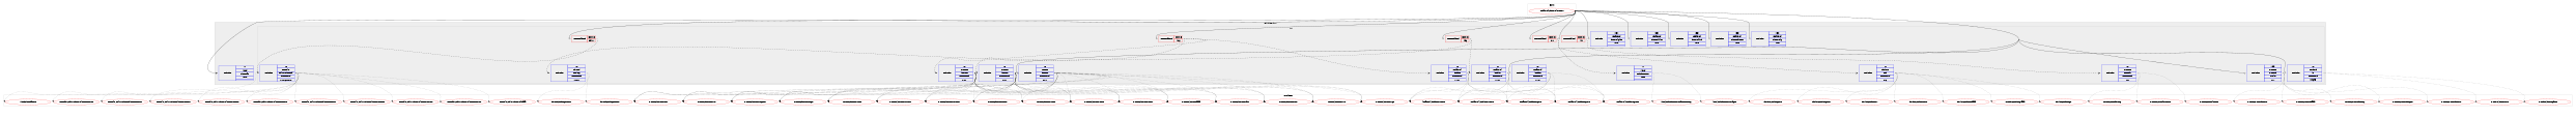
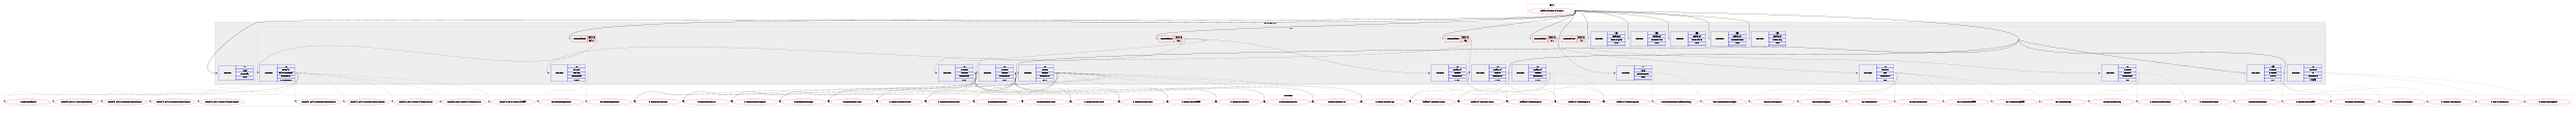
  digraph {
    compound=true
    concentrate=true
    fontname=Helvetica
    fontsize=10
    newrank=true
    rankdir=TB
    ranksep=1.5
    node [color=red fontname=Helvetica fontsize=10]
    edge [arrowhead=vee headport=w style=dotted tailport=e weight=100]
    n1 [label="net-firewall/shorewall-5.1.12.4" width=4]
    n2 [color=blue label=<<TABLE BORDER="0" CELLBORDER="1" CELLSPACING="0" CELLPADDING="4" WIDTH="220"><TR><TD ROWSPAN="6" CELLPADDING="30">pack_dep</TD></TR><TR><TD WIDTH="110">no</TD></TR><TR><TD>virtual</TD></TR><TR><TD>pkgconfig</TD></TR><TR><TD>none</TD></TR><TR><TD></TD></TR></TABLE>> shape=none]
    n3 [color=blue label=<<TABLE BORDER="0" CELLBORDER="1" CELLSPACING="0" CELLPADDING="4" WIDTH="220"><TR><TD ROWSPAN="6" CELLPADDING="30">pack_dep</TD></TR><TR><TD WIDTH="110">no</TD></TR><TR><TD>sys-apps</TD></TR><TR><TD>coreutils</TD></TR><TR><TD>greaterequal</TD></TR><TR><TD>8.20</TD></TR></TABLE>> shape=none]
    n4 [label=<<TABLE BORDER="0" CELLBORDER="1" CELLSPACING="0" CELLPADDING="4"><TR><TD ROWSPAN="3" CELLPADDING="10">use_conditional</TD></TR><TR><TD>positive</TD></TR><TR><TD>init</TD></TR></TABLE>> shape=none]
    n5 [color=blue label=<<TABLE BORDER="0" CELLBORDER="1" CELLSPACING="0" CELLPADDING="4" WIDTH="220"><TR><TD ROWSPAN="6" CELLPADDING="30">pack_dep</TD></TR><TR><TD WIDTH="110">no</TD></TR><TR><TD>dev-lang</TD></TR><TR><TD>perl</TD></TR><TR><TD>greaterequal</TD></TR><TR><TD>5.16</TD></TR></TABLE>> shape=none]
    n6 [color=blue label=<<TABLE BORDER="0" CELLBORDER="1" CELLSPACING="0" CELLPADDING="4" WIDTH="220"><TR><TD ROWSPAN="6" CELLPADDING="30">pack_dep</TD></TR><TR><TD WIDTH="110">no</TD></TR><TR><TD>virtual</TD></TR><TR><TD>perl-Digest-SHA</TD></TR><TR><TD>none</TD></TR><TR><TD></TD></TR></TABLE>> shape=none]
    n7 [label=<<TABLE BORDER="0" CELLBORDER="1" CELLSPACING="0" CELLPADDING="4"><TR><TD ROWSPAN="3" CELLPADDING="10">use_conditional</TD></TR><TR><TD>positive</TD></TR><TR><TD>ipv4</TD></TR></TABLE>> shape=none]
    n8 [color=blue label=<<TABLE BORDER="0" CELLBORDER="1" CELLSPACING="0" CELLPADDING="4" WIDTH="220"><TR><TD ROWSPAN="6" CELLPADDING="30">pack_dep</TD></TR><TR><TD WIDTH="110">no</TD></TR><TR><TD>net-firewall</TD></TR><TR><TD>iptables</TD></TR><TR><TD>greaterequal</TD></TR><TR><TD>1.4.20</TD></TR></TABLE>> shape=none]
    n9 [color=blue label=<<TABLE BORDER="0" CELLBORDER="1" CELLSPACING="0" CELLPADDING="4" WIDTH="220"><TR><TD ROWSPAN="6" CELLPADDING="30">pack_dep</TD></TR><TR><TD WIDTH="110">no</TD></TR><TR><TD>sys-apps</TD></TR><TR><TD>iproute2</TD></TR><TR><TD>greaterequal</TD></TR><TR><TD>3.8.0</TD></TR></TABLE>> shape=none]
    n10 [label=<<TABLE BORDER="0" CELLBORDER="1" CELLSPACING="0" CELLPADDING="4"><TR><TD ROWSPAN="3" CELLPADDING="10">use_conditional</TD></TR><TR><TD>positive</TD></TR><TR><TD>lite6</TD></TR></TABLE>> shape=none]
    n11 [color=blue label=<<TABLE BORDER="0" CELLBORDER="1" CELLSPACING="0" CELLPADDING="4" WIDTH="220"><TR><TD ROWSPAN="6" CELLPADDING="30">pack_dep</TD></TR><TR><TD WIDTH="110">no</TD></TR><TR><TD>dev-perl</TD></TR><TR><TD>Socket6</TD></TR><TR><TD>greaterequal</TD></TR><TR><TD>0.230.0</TD></TR></TABLE>> shape=none]
    n12 [color=blue label=<<TABLE BORDER="0" CELLBORDER="1" CELLSPACING="0" CELLPADDING="4" WIDTH="220"><TR><TD ROWSPAN="6" CELLPADDING="30">pack_dep</TD></TR><TR><TD WIDTH="110">no</TD></TR><TR><TD>net-firewall</TD></TR><TR><TD>iptables</TD></TR><TR><TD>greaterequal</TD></TR><TR><TD>1.4.20</TD></TR></TABLE>> shape=none]
    n13 [color=blue label=<<TABLE BORDER="0" CELLBORDER="1" CELLSPACING="0" CELLPADDING="4" WIDTH="220"><TR><TD ROWSPAN="6" CELLPADDING="30">pack_dep</TD></TR><TR><TD WIDTH="110">no</TD></TR><TR><TD>sys-apps</TD></TR><TR><TD>iproute2</TD></TR><TR><TD>greaterequal</TD></TR><TR><TD>3.8.0</TD></TR></TABLE>> shape=none]
    n14 [label=<<TABLE BORDER="0" CELLBORDER="1" CELLSPACING="0" CELLPADDING="4"><TR><TD ROWSPAN="3" CELLPADDING="10">use_conditional</TD></TR><TR><TD>positive</TD></TR><TR><TD>ipv6</TD></TR></TABLE>> shape=none]
    n15 [color=blue label=<<TABLE BORDER="0" CELLBORDER="1" CELLSPACING="0" CELLPADDING="4" WIDTH="220"><TR><TD ROWSPAN="6" CELLPADDING="30">pack_dep</TD></TR><TR><TD WIDTH="110">no</TD></TR><TR><TD>net-firewall</TD></TR><TR><TD>iptables</TD></TR><TR><TD>greaterequal</TD></TR><TR><TD>1.4.20</TD></TR></TABLE>> shape=none]
    n16 [color=blue label=<<TABLE BORDER="0" CELLBORDER="1" CELLSPACING="0" CELLPADDING="4" WIDTH="220"><TR><TD ROWSPAN="6" CELLPADDING="30">pack_dep</TD></TR><TR><TD WIDTH="110">no</TD></TR><TR><TD>sec-policy</TD></TR><TR><TD>selinux-shorewall</TD></TR><TR><TD>greaterequal</TD></TR><TR><TD>2.20161023-r3</TD></TR></TABLE>> shape=none]
    n17 [label=<<TABLE BORDER="0" CELLBORDER="1" CELLSPACING="0" CELLPADDING="4"><TR><TD ROWSPAN="3" CELLPADDING="10">use_conditional</TD></TR><TR><TD>positive</TD></TR><TR><TD>selinux</TD></TR></TABLE>> shape=none]
    n18 [color=blue label=<<TABLE BORDER="0" CELLBORDER="1" CELLSPACING="0" CELLPADDING="4" WIDTH="220"><TR><TD ROWSPAN="6" CELLPADDING="30">pack_dep</TD></TR><TR><TD WIDTH="110">weak</TD></TR><TR><TD>net-firewall</TD></TR><TR><TD>shorewall6</TD></TR><TR><TD>none</TD></TR><TR><TD></TD></TR></TABLE>> shape=none]
    n19 [color=blue label=<<TABLE BORDER="0" CELLBORDER="1" CELLSPACING="0" CELLPADDING="4" WIDTH="220"><TR><TD ROWSPAN="6" CELLPADDING="30">pack_dep</TD></TR><TR><TD WIDTH="110">no</TD></TR><TR><TD>sys-apps</TD></TR><TR><TD>iproute2</TD></TR><TR><TD>greaterequal</TD></TR><TR><TD>3.8.0</TD></TR></TABLE>> shape=none]
    n20 [color=blue label=<<TABLE BORDER="0" CELLBORDER="1" CELLSPACING="0" CELLPADDING="4" WIDTH="220"><TR><TD ROWSPAN="6" CELLPADDING="30">pack_dep</TD></TR><TR><TD WIDTH="110">no</TD></TR><TR><TD>sys-devel</TD></TR><TR><TD>bc</TD></TR><TR><TD>greaterequal</TD></TR><TR><TD>1.06.95</TD></TR></TABLE>> shape=none]
    n21 [color=blue label=<<TABLE BORDER="0" CELLBORDER="1" CELLSPACING="0" CELLPADDING="4" WIDTH="220"><TR><TD ROWSPAN="6" CELLPADDING="30">pack_dep</TD></TR><TR><TD WIDTH="110">weak</TD></TR><TR><TD>net-firewall</TD></TR><TR><TD>shorewall-core</TD></TR><TR><TD>none</TD></TR><TR><TD></TD></TR></TABLE>> shape=none]
    n22 [color=blue label=<<TABLE BORDER="0" CELLBORDER="1" CELLSPACING="0" CELLPADDING="4" WIDTH="220"><TR><TD ROWSPAN="6" CELLPADDING="30">pack_dep</TD></TR><TR><TD WIDTH="110">weak</TD></TR><TR><TD>net-firewall</TD></TR><TR><TD>shorewall-init</TD></TR><TR><TD>none</TD></TR><TR><TD></TD></TR></TABLE>> shape=none]
    n23 [color=blue label=<<TABLE BORDER="0" CELLBORDER="1" CELLSPACING="0" CELLPADDING="4" WIDTH="220"><TR><TD ROWSPAN="6" CELLPADDING="30">pack_dep</TD></TR><TR><TD WIDTH="110">weak</TD></TR><TR><TD>net-firewall</TD></TR><TR><TD>shorewall-lite</TD></TR><TR><TD>none</TD></TR><TR><TD></TD></TR></TABLE>> shape=none]
    n24 [color=blue label=<<TABLE BORDER="0" CELLBORDER="1" CELLSPACING="0" CELLPADDING="4" WIDTH="220"><TR><TD ROWSPAN="6" CELLPADDING="30">pack_dep</TD></TR><TR><TD WIDTH="110">weak</TD></TR><TR><TD>net-firewall</TD></TR><TR><TD>shorewall6-lite</TD></TR><TR><TD>none</TD></TR><TR><TD></TD></TR></TABLE>> shape=none]
    n25 [color=blue label=<<TABLE BORDER="0" CELLBORDER="1" CELLSPACING="0" CELLPADDING="4" WIDTH="220"><TR><TD ROWSPAN="6" CELLPADDING="30">pack_dep</TD></TR><TR><TD WIDTH="110">weak</TD></TR><TR><TD>sys-apps</TD></TR><TR><TD>systemd</TD></TR><TR><TD>smaller</TD></TR><TR><TD>214</TD></TR></TABLE>> shape=none]
    n26 [label="virtual/pkgconfig-0-r1" width=4]
    n27 [label="sys-apps/coreutils-8.26" width=4]
    n28 [label="sys-apps/coreutils-8.28" width=4]
    n29 [label="sys-apps/coreutils-8.28-r1" width=4]
    n30 [label="dev-lang/perl-5.24.3-r1" width=4]
    n31 [label="dev-lang/perl-5.24.4" width=4]
    n32 [label="dev-lang/perl-5.26.1-r1" width=4]
    n33 [label="dev-lang/perl-5.26.1-r0" width=4]
    n34 [label="dev-lang/perl-5.26.2" width=4]
-   n35 [label="none-lang/perl-5.26.9999" width=4]
+   n35 [label="dev-lang/perl-5.26.9999" width=4]
    n36 [label="dev-lang/perl-5.28.9999" width=4]
    n37 [label="virtual/perl-Digest-SHA-5.950.100_rc-r6" width=4]
    n38 [label="virtual/perl-Digest-SHA-5.960.0" width=4]
    n39 [label="dev-perl/Socket6-0.270.0" width=4]
    n40 [label="dev-perl/Socket6-0.280.0" width=4]
    n41 [label="net-firewall/iptables-1.4.21-r1" width=4]
    n42 [label="lite-firewall/iptables-1.4.21-r5" width=4]
    n43 [label="net-firewall/iptables-1.6.1-r3" width=4]
    n44 [label="net-firewall/iptables-1.6.2-r1" width=4]
    n45 [label="net-firewall/iptables-1.6.2-r8" width=4]
    n46 [label="sys-apps/iproute2-4.10.0" width=4]
    n47 [label="sys-apps/iproute2-4.11.0" width=4]
    n48 [label="sys-apps/iproute2-4.12.0" width=4]
    n49 [label="sys-apps/iproute2-4.13.0" width=4]
    n50 [label="sys-apps/iproute2-4.14.1-r2" width=4]
    n51 [label="sys-apps/iproute2-4.14.1-r4" width=4]
    n52 [label="sys-apps/iproute2-4.15.0" width=4]
    n53 [label="sys-apps/iproute2-4.16.0" width=4]
    n54 [label="sys-apps/iproute2-4.16.0-r1" width=4]
    n55 [label="sys-apps/iproute5-4.4.0" width=4]
    n56 [label="sys-apps/iproute2-4.5.0" width=4]
    n57 [label="sys-apps/iproute2-4.6.0" width=4]
    n58 [label="sys-apps/iproute2-4.7.0" width=4]
    n59 [label="sys-apps/iproute2-4.8.0" width=4]
    n60 [label="sys-apps/iproute2-4.9.0" width=4]
    n61 [label="sys-apps/iproute2-9999" width=4]
    n62 [label="sec-policy/selinux-shorewall-2.20170204-r1" width=4]
    n63 [label="sec-policy/selinux-shorewall-2.20170204-r2" width=4]
    n64 [label="sec-policy/selinux-shorewall-2.20170204-r3" width=4]
    n65 [label="sec-policy/selinux-shorewall-2.20170204-r4" width=4]
-   n66 [label="sec-policy/selinux-shorewall-2.20170805-r2" width=4]
    n67 [label="sec-policy/selinux-shorewall-2.20170805-r3" width=4]
    n68 [label="sec-policy/selinux-shorewall-2.20170805-r4" width=4]
    n69 [label="sec-policy/selinux-shorewall-2.20180114-r4" width=4]
-   n70 [label="sec-policy/selinux-shorewall-2.20180114-r2" width=4]
+   n70 [label="sec-policy/selinux-virtual-2.20180114-r2" width=4]
    n71 [label="sec-policy/selinux-shorewall-9999" width=4]
    n72 [label="sys-devel/bc-1.06.95-r2" width=4]
    n73 [label="sys-devel/bc-1.07.1-r1" width=4]
-   n74 [label="sys-apps/systemd-238-r2" width=4]
+   n74 [label="sys-sec/systemd-238-r2" width=4]
    n75 [label="sys-apps/systemd-238-r4" width=4]
    n76 [label="sys-apps/systemd-236-r5" width=4]
    n77 [label="sys-apps/systemd-238-r6" width=4]
    n78 [label="sys-apps/systemd-9999" width=4]
    subgraph cluster_1 {
      color=gray
      label=<<i>ebuild</i>>
      rank=same
      n1
    }
    subgraph cluster_2 {
      color=gray
      label=<<i>dependencies</i>>
      subgraph cluster_3 {
        color=gray
        fillcolor="#eeeeee"
        label=<<i>compile</i>>
        style=filled
        subgraph sub_4 {
          color=gray
          fillcolor="#eeeeee"
          label=<<i>compile</i>>
          style=filled
          n2
        }
      }
      subgraph cluster_5 {
        color=gray
        fillcolor="#eeeeee"
        label=<<i>compile and run</i>>
        style=filled
      }
      subgraph cluster_6 {
        color=gray
        fillcolor="#eeeeee"
        label=<<i>run</i>>
        style=filled
        subgraph sub_7 {
          color=gray
          fillcolor="#eeeeee"
          label=<<i>run</i>>
          style=filled
          n4
          subgraph sub_8 {
            color=gray
            fillcolor="#eeeeee"
            label=<<i>run</i>>
            style=filled
            n3
          }
        }
        subgraph sub_9 {
          color=gray
          fillcolor="#eeeeee"
          label=<<i>run</i>>
          style=filled
          n7
          subgraph sub_10 {
            color=gray
            fillcolor="#eeeeee"
            label=<<i>run</i>>
            style=filled
            n5
          }
          subgraph sub_11 {
            color=gray
            fillcolor="#eeeeee"
            label=<<i>run</i>>
            style=filled
            n6
          }
        }
        subgraph sub_12 {
          color=gray
          fillcolor="#eeeeee"
          label=<<i>run</i>>
          style=filled
          n10
          subgraph sub_13 {
            color=gray
            fillcolor="#eeeeee"
            label=<<i>run</i>>
            style=filled
            n8
          }
          subgraph sub_14 {
            color=gray
            fillcolor="#eeeeee"
            label=<<i>run</i>>
            style=filled
            n9
          }
        }
        subgraph sub_15 {
          color=gray
          fillcolor="#eeeeee"
          label=<<i>run</i>>
          style=filled
          n14
          subgraph sub_16 {
            color=gray
            fillcolor="#eeeeee"
            label=<<i>run</i>>
            style=filled
            n11
          }
          subgraph sub_17 {
            color=gray
            fillcolor="#eeeeee"
            label=<<i>run</i>>
            style=filled
            n12
          }
          subgraph sub_18 {
            color=gray
            fillcolor="#eeeeee"
            label=<<i>run</i>>
            style=filled
            n13
          }
        }
        subgraph sub_19 {
          color=gray
          fillcolor="#eeeeee"
          label=<<i>run</i>>
          style=filled
          n15
        }
        subgraph sub_20 {
          color=gray
          fillcolor="#eeeeee"
          label=<<i>run</i>>
          style=filled
          n17
          subgraph sub_21 {
            color=gray
            fillcolor="#eeeeee"
            label=<<i>run</i>>
            style=filled
            n16
          }
        }
        subgraph sub_22 {
          color=gray
          fillcolor="#eeeeee"
          label=<<i>run</i>>
          style=filled
          n18
        }
        subgraph sub_23 {
          color=gray
          fillcolor="#eeeeee"
          label=<<i>run</i>>
          style=filled
          n19
        }
        subgraph sub_24 {
          color=gray
          fillcolor="#eeeeee"
          label=<<i>run</i>>
          style=filled
          n20
        }
        subgraph sub_25 {
          color=gray
          fillcolor="#eeeeee"
          label=<<i>run</i>>
          style=filled
          n21
        }
        subgraph sub_26 {
          color=gray
          fillcolor="#eeeeee"
          label=<<i>run</i>>
          style=filled
          n22
        }
        subgraph sub_27 {
          color=gray
          fillcolor="#eeeeee"
          label=<<i>run</i>>
          style=filled
          n23
        }
        subgraph sub_28 {
          color=gray
          fillcolor="#eeeeee"
          label=<<i>run</i>>
          style=filled
          n24
        }
        subgraph sub_29 {
          color=gray
          fillcolor="#eeeeee"
          label=<<i>run</i>>
          style=filled
          n25
        }
      }
    }
    subgraph cluster_30 {
      color=gray
      label=<<i>candidates</i>>
      rank=same
      subgraph sub_31 {
        color=black
        label=<<i>candidates</i>>
        nodesep=1
        rank=same
        n26
      }
      subgraph sub_32 {
        color=black
        label=<<i>candidates</i>>
        nodesep=1
        rank=same
        n27
        n28
        n29
      }
      subgraph sub_33 {
        color=black
        label=<<i>candidates</i>>
        nodesep=1
        rank=same
        n30
        n31
        n32
        n33
        n34
        n35
        n36
      }
      subgraph sub_34 {
        color=black
        label=<<i>candidates</i>>
        nodesep=1
        rank=same
        n37
        n38
      }
      subgraph sub_35 {
        color=black
        label=<<i>candidates</i>>
        nodesep=1
        rank=same
        n39
        n40
      }
      subgraph sub_36 {
        color=black
        label=<<i>candidates</i>>
        nodesep=1
        rank=same
        n41
        n42
        n43
        n44
        n45
      }
      subgraph sub_37 {
        color=black
        label=<<i>candidates</i>>
        nodesep=1
        rank=same
        n46
        n47
        n48
        n49
        n50
        n51
        n52
        n53
        n54
        n55
        n56
        n57
        n58
        n59
        n60
        n61
      }
      subgraph sub_38 {
        color=black
        label=<<i>candidates</i>>
        nodesep=1
        rank=same
        n41
        n42
        n43
        n44
        n45
      }
      subgraph sub_39 {
        color=black
        label=<<i>candidates</i>>
        nodesep=1
        rank=same
        n46
        n47
        n48
        n49
        n50
        n51
        n52
        n53
        n54
        n55
        n56
        n57
        n58
        n59
        n60
        n61
      }
      subgraph sub_40 {
        color=black
        label=<<i>candidates</i>>
        nodesep=1
        rank=same
        n62
        n63
        n64
        n65
-       n66
        n67
        n68
        n69
        n70
        n71
      }
      subgraph sub_41 {
        color=black
        label=<<i>candidates</i>>
        nodesep=1
        rank=same
      }
      subgraph sub_42 {
        color=black
        label=<<i>candidates</i>>
        nodesep=1
        rank=same
      }
      subgraph sub_43 {
        color=black
        label=<<i>candidates</i>>
        nodesep=1
        rank=same
        n41
        n42
        n43
        n44
        n45
      }
      subgraph sub_44 {
        color=black
        label=<<i>candidates</i>>
        nodesep=1
        rank=same
        n46
        n47
        n48
        n49
        n50
        n51
        n52
        n53
        n54
        n55
        n56
        n57
        n58
        n59
        n60
        n61
      }
      subgraph sub_45 {
        color=black
        label=<<i>candidates</i>>
        nodesep=1
        rank=same
        n72
        n73
      }
      subgraph sub_46 {
        color=black
        label=<<i>candidates</i>>
        nodesep=1
        rank=same
      }
      subgraph sub_47 {
        color=black
        label=<<i>candidates</i>>
        nodesep=1
        rank=same
      }
      subgraph sub_48 {
        color=black
        label=<<i>candidates</i>>
        nodesep=1
        rank=same
      }
      subgraph sub_49 {
        color=black
        label=<<i>candidates</i>>
        nodesep=1
        rank=same
        n74
        n75
        n76
        n77
        n78
      }
    }
    n1 -> n2 [style=solid weight=20]
    n1 -> n4 [arrowhead=odot style=solid weight=20]
    n1 -> n7 [arrowhead=odot style=solid weight=20]
    n1 -> n10 [arrowhead=odot style=solid weight=20]
    n1 -> n14 [arrowhead=odot style=solid weight=20]
    n1 -> n15 [arrowhead=odot style=solid weight=20]
    n1 -> n17 [arrowhead=odot style=solid weight=20]
    n1 -> n18 [arrowhead=odot style=solid weight=20]
    n1 -> n19 [arrowhead=odot style=solid weight=20]
    n1 -> n20 [arrowhead=odot style=solid weight=20]
    n1 -> n21 [arrowhead=odot style=solid weight=20]
    n1 -> n22 [arrowhead=odot style=solid weight=20]
    n1 -> n23 [arrowhead=odot style=solid weight=20]
    n1 -> n24 [arrowhead=odot style=solid weight=20]
    n1 -> n25 [arrowhead=odot style=solid weight=20]
    n2 -> n26
    n3 -> n27
    n3 -> n28
    n3 -> n29
    n4 -> n3 [style=dashed weight=20]
    n5 -> n30
    n5 -> n31
    n5 -> n32
    n5 -> n33
    n5 -> n34
    n5 -> n35
    n5 -> n36
    n6 -> n37
    n6 -> n38
    n7 -> n5 [style=dashed weight=20]
    n7 -> n6 [style=dashed weight=20]
    n8 -> n41
    n8 -> n42
    n8 -> n43
    n8 -> n44
    n8 -> n45
    n9 -> n46
    n9 -> n47
    n9 -> n48
    n9 -> n49
    n9 -> n50
    n9 -> n51
    n9 -> n52
    n9 -> n53
    n9 -> n54
    n9 -> n55
    n9 -> n56
    n9 -> n57
    n9 -> n58
    n9 -> n59
    n9 -> n60
    n9 -> n61
    n10 -> n8 [style=dashed weight=20]
    n10 -> n9 [style=dashed weight=20]
    n11 -> n39
    n11 -> n40
    n12 -> n41
    n12 -> n42
    n12 -> n43
    n12 -> n44
    n12 -> n45
    n13 -> n46
    n13 -> n47
    n13 -> n48
    n13 -> n49
    n13 -> n50
    n13 -> n51
    n13 -> n52
    n13 -> n53
    n13 -> n54
    n13 -> n55
    n13 -> n56
    n13 -> n57
    n13 -> n58
    n13 -> n59
    n13 -> n60
    n13 -> n61
    n14 -> n11 [style=dashed weight=20]
    n14 -> n12 [style=dashed weight=20]
    n14 -> n13 [style=dashed weight=20]
    n15 -> n41
    n15 -> n42
    n15 -> n43
    n15 -> n44
    n15 -> n45
    n16 -> n62
    n16 -> n63
    n16 -> n64
    n16 -> n65
-   n16 -> n66
    n16 -> n67
    n16 -> n68
    n16 -> n69
    n16 -> n70
    n16 -> n71
    n17 -> n16 [style=dashed weight=20]
    n19 -> n46
    n19 -> n47
    n19 -> n48
    n19 -> n49
    n19 -> n50
    n19 -> n51
    n19 -> n52
    n19 -> n53
    n19 -> n54
    n19 -> n55
    n19 -> n56
    n19 -> n57
    n19 -> n58
    n19 -> n59
    n19 -> n60
    n19 -> n61
    n20 -> n72
    n20 -> n73
    n25 -> n74
    n25 -> n75
    n25 -> n76
    n25 -> n77
    n25 -> n78
  }
